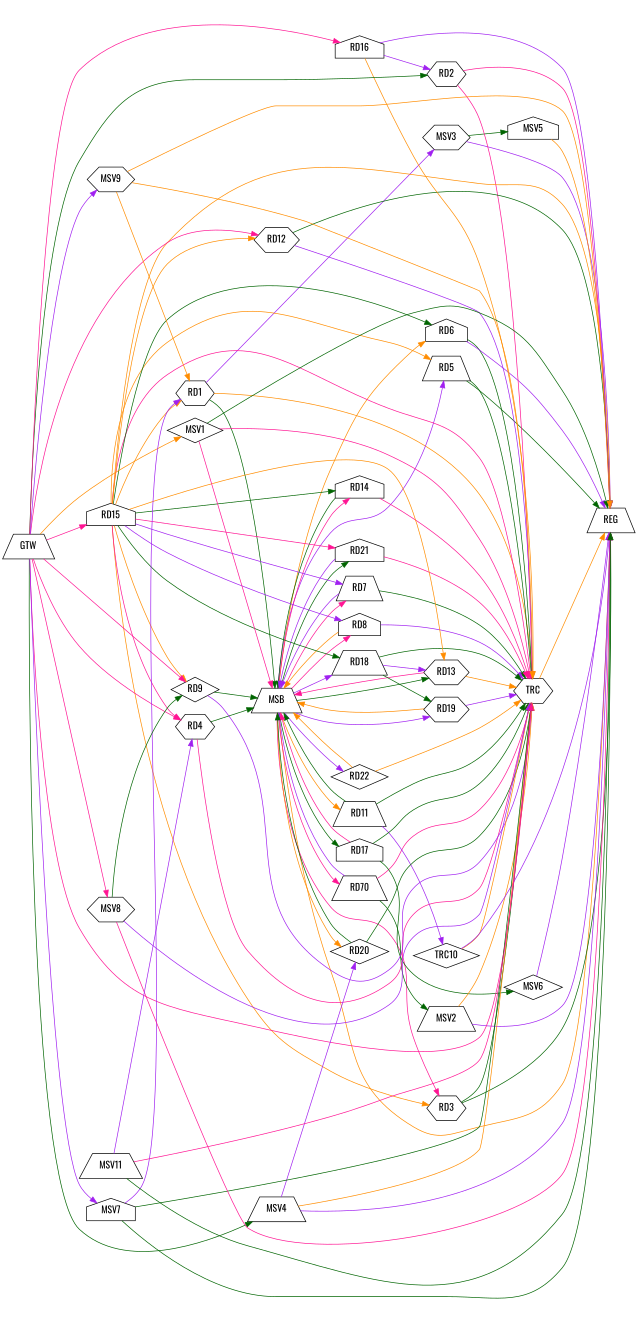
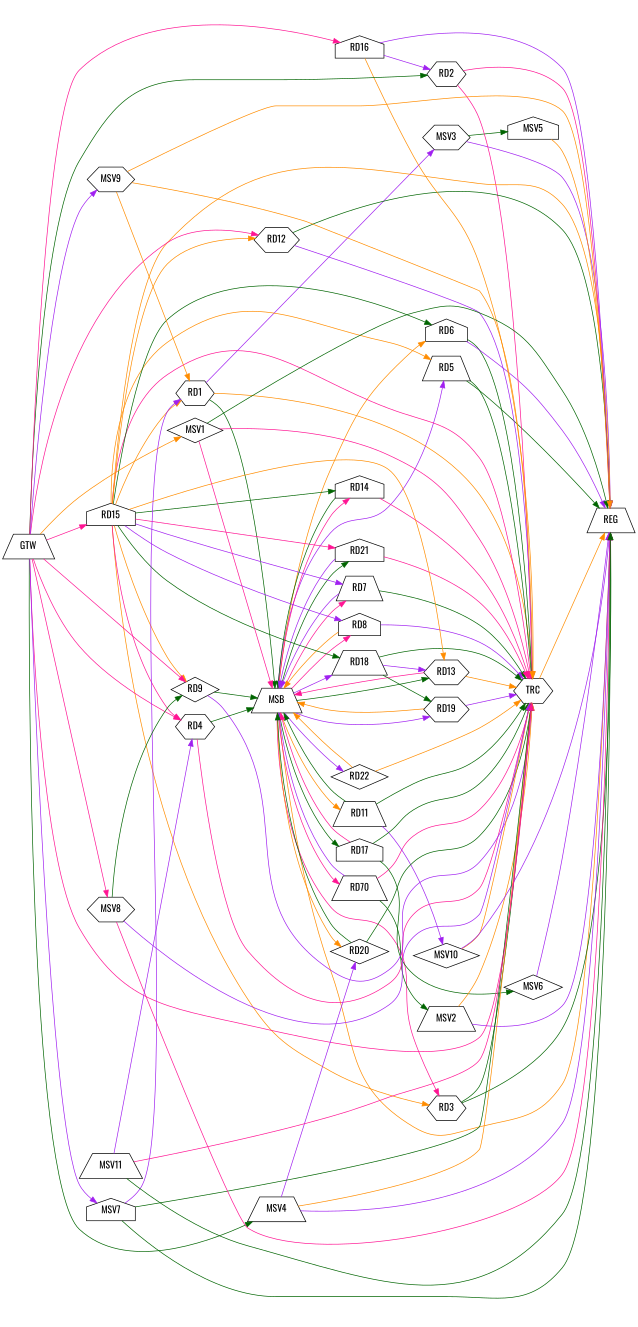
  strict digraph {
    fontname=Oswald
    rankdir=LR
    node [fontname=Oswald shape=hexagon]
    edge [color=darkgreen fontname=Oswald]
    n1 [label=RD1]
    n2 [label=MSB shape=trapezium]
    n3 [label=TRC]
    n4 [label=MSV3]
    n5 [label=REG shape=trapezium]
    n6 [label=RD3]
    n7 [label=RD5 shape=trapezium]
    n8 [label=RD6 shape=house]
    n9 [label=RD7 shape=trapezium]
    n10 [label=RD8 shape=house]
    n11 [label=RD70 shape=trapezium]
    n12 [label=RD11 shape=trapezium]
    n13 [label=RD13]
    n14 [label=RD14 shape=house]
    n15 [label=RD18 shape=trapezium]
    n16 [label=RD21 shape=house]
    n17 [label=RD17 shape=house]
    n18 [label=RD19]
    n19 [label=RD20 shape=diamond]
    n20 [label=RD22 shape=diamond]
    n21 [label=MSV5 shape=house]
    n22 [label=RD2]
    n23 [label=RD4]
    n24 [label=RD9 shape=diamond]
    n25 [label=MSV2 shape=trapezium]
-   n26 [label=TRC10 shape=diamond]
+   n26 [label=MSV10 shape=diamond]
    n27 [label=RD12]
    n28 [label=RD15 shape=house]
    n29 [label=RD16 shape=house]
    n30 [label=MSV6 shape=diamond]
    n31 [label=GTW shape=trapezium]
    n32 [label=MSV1 shape=diamond]
    n33 [label=MSV4 shape=trapezium]
    n34 [label=MSV7 shape=house]
    n35 [label=MSV8]
    n36 [label=MSV9]
    n37 [label=MSV11 shape=trapezium]
    n1 -> n2
    n1 -> n3 [color=darkorange]
    n1 -> n4 [color=purple]
    n2 -> n5 [color=darkorange]
    n2 -> n6 [color=deeppink]
    n2 -> n7 [color=purple]
    n2 -> n8 [color=darkorange]
    n2 -> n9 [color=deeppink]
    n2 -> n10 [color=deeppink]
    n2 -> n11 [color=deeppink]
    n2 -> n12 [color=darkorange]
    n2 -> n13
    n2 -> n14 [color=deeppink]
    n2 -> n15 [color=purple]
    n2 -> n16
    n2 -> n17
    n2 -> n18 [color=purple]
    n2 -> n19 [color=darkorange]
    n2 -> n20 [color=purple]
    n3 -> n5 [color=darkorange]
    n4 -> n5 [color=purple]
    n4 -> n21
    n6 -> n3
    n6 -> n5
    n7 -> n3
    n7 -> n5
    n8 -> n3
    n8 -> n5 [color=purple]
    n9 -> n2 [color=purple]
    n9 -> n3
    n10 -> n2 [color=darkorange]
    n10 -> n3 [color=purple]
    n11 -> n2 [color=purple]
    n11 -> n3 [color=deeppink]
    n11 -> n25
    n12 -> n2
    n12 -> n3
    n12 -> n26 [color=purple]
    n13 -> n2 [color=deeppink]
    n13 -> n3 [color=darkorange]
    n14 -> n2
    n14 -> n3 [color=deeppink]
    n15 -> n3
    n15 -> n13 [color=purple]
    n15 -> n18
    n16 -> n2 [color=purple]
    n16 -> n3 [color=deeppink]
    n17 -> n2 [color=deeppink]
    n17 -> n3
    n17 -> n30
    n18 -> n2 [color=darkorange]
    n18 -> n3 [color=purple]
    n19 -> n2
    n19 -> n3
    n20 -> n2 [color=darkorange]
    n20 -> n3 [color=darkorange]
    n21 -> n5 [color=darkorange]
    n22 -> n3 [color=deeppink]
    n22 -> n5 [color=deeppink]
    n23 -> n2
    n23 -> n3 [color=deeppink]
    n24 -> n2
    n24 -> n3 [color=purple]
    n25 -> n3 [color=darkorange]
    n25 -> n5 [color=purple]
    n26 -> n3 [color=darkorange]
    n26 -> n5 [color=purple]
    n27 -> n3 [color=purple]
    n27 -> n5
    n28 -> n1 [color=darkorange]
    n28 -> n3 [color=deeppink]
    n28 -> n5 [color=darkorange]
    n28 -> n6 [color=darkorange]
    n28 -> n7 [color=darkorange]
    n28 -> n8
    n28 -> n9 [color=purple]
    n28 -> n10 [color=purple]
    n28 -> n13 [color=darkorange]
    n28 -> n14
    n28 -> n15
    n28 -> n16 [color=deeppink]
    n28 -> n23 [color=deeppink]
    n28 -> n24 [color=darkorange]
    n28 -> n27 [color=darkorange]
    n29 -> n3 [color=darkorange]
    n29 -> n5 [color=purple]
    n29 -> n22 [color=purple]
    n30 -> n5 [color=purple]
    n31 -> n3 [color=deeppink]
    n31 -> n22
    n31 -> n23 [color=deeppink]
    n31 -> n24 [color=deeppink]
    n31 -> n27 [color=deeppink]
    n31 -> n28 [color=deeppink]
    n31 -> n29 [color=deeppink]
    n31 -> n32 [color=darkorange]
    n31 -> n33
    n31 -> n34 [color=purple]
    n31 -> n35 [color=deeppink]
    n31 -> n36 [color=purple]
    n32 -> n2 [color=deeppink]
    n32 -> n3 [color=deeppink]
    n32 -> n5
    n33 -> n3 [color=darkorange]
    n33 -> n5 [color=purple]
    n33 -> n19 [color=purple]
    n34 -> n1 [color=purple]
    n34 -> n3
    n34 -> n5
    n35 -> n3 [color=purple]
    n35 -> n5 [color=deeppink]
    n35 -> n24
    n36 -> n1 [color=darkorange]
    n36 -> n3 [color=darkorange]
    n36 -> n5 [color=darkorange]
    n37 -> n3 [color=deeppink]
    n37 -> n5
    n37 -> n23 [color=purple]
  }
